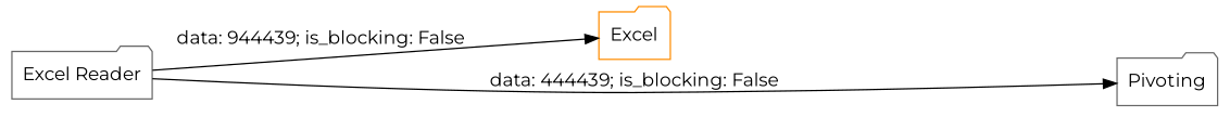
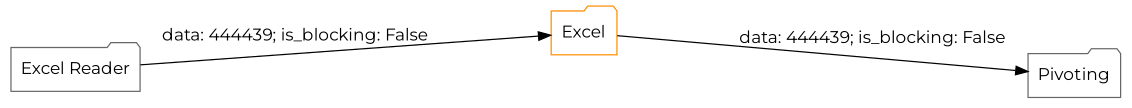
  digraph {
    fontname=Montserrat
    rankdir=LR
    node [color=gray40 fontname=Montserrat shape=folder]
    edge [fontname=Montserrat]
    n1 [color=darkorange label=Excel]
    n2 [label=Pivoting]
    n3 [label="Excel Reader"]
-   n3 -> n1 [label="data: 944439; is_blocking: False"]
-   n3 -> n2 [label="data: 444439; is_blocking: False"]
+   n3 -> n1 [label="data: 444439; is_blocking: False"]
+   n1 -> n2 [label="data: 444439; is_blocking: False"]
  }
